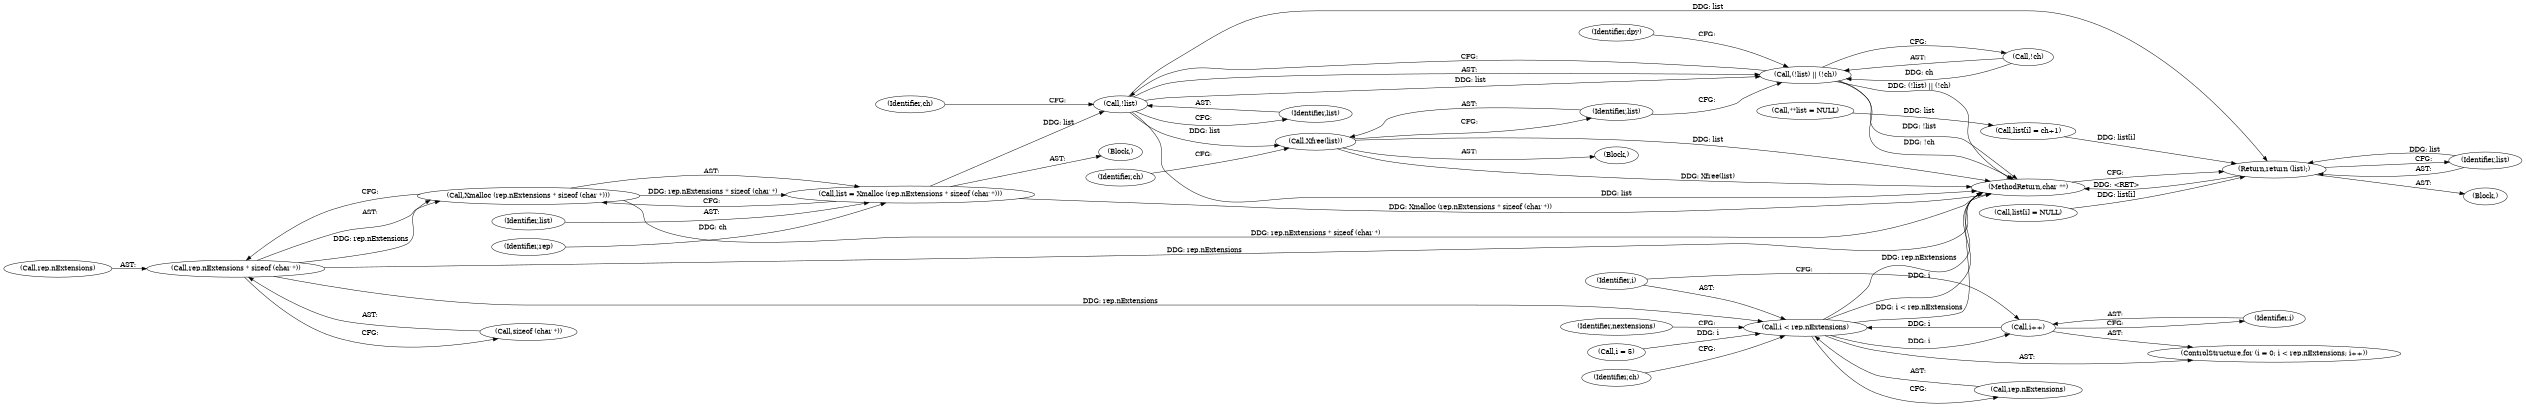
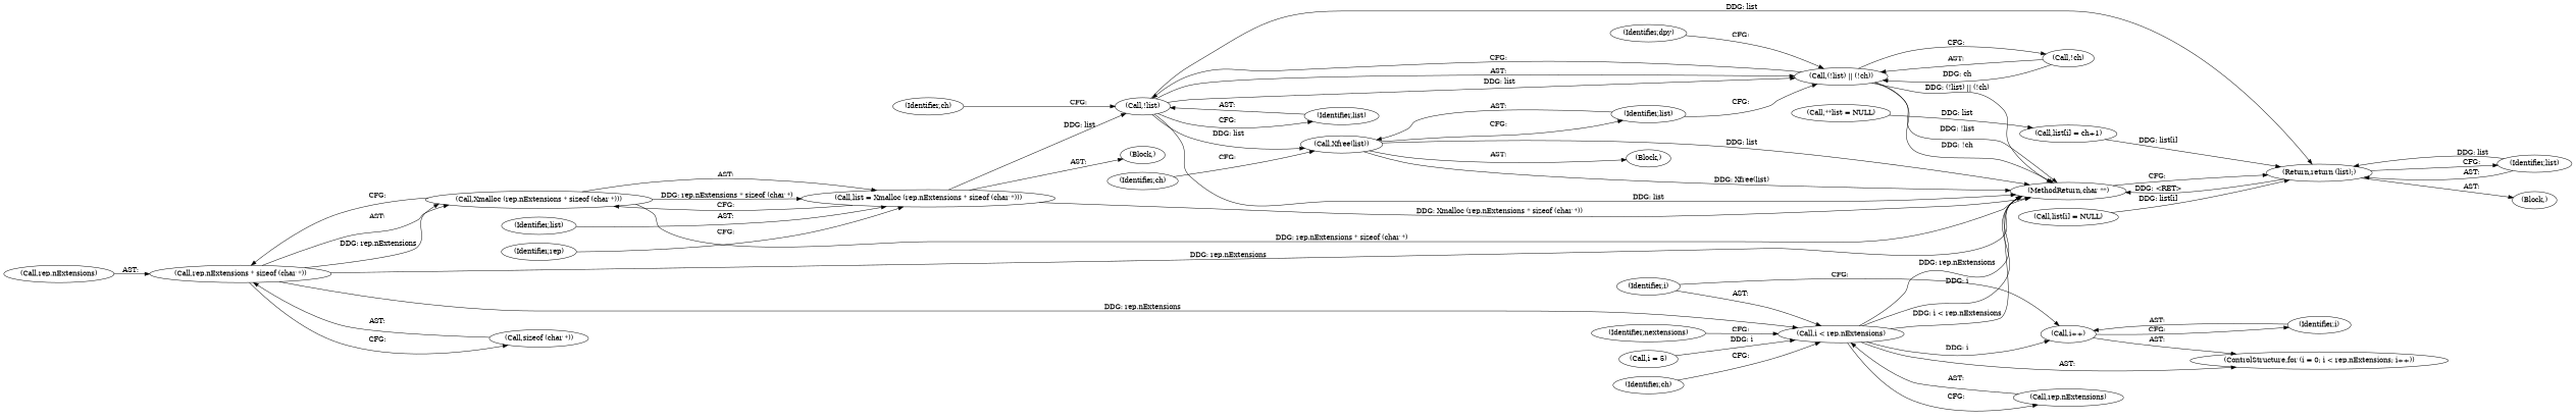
  digraph {
    fontname="DejaVu Serif"
    rankdir=LR
    node [fontname="DejaVu Serif"]
    edge [fontname="DejaVu Serif"]
    n1 [label="(Call,rep.nExtensions * sizeof (char *))"]
    n2 [label="(Call,Xmalloc (rep.nExtensions * sizeof (char *)))"]
    n3 [label="(Call,i < rep.nExtensions)"]
    n4 [label="(MethodReturn,char **)"]
    n5 [label="(Call,sizeof (char *))"]
    n6 [label="(Call,list = Xmalloc (rep.nExtensions * sizeof (char *)))"]
    n7 [label="(Call,i++)"]
    n8 [label="(ControlStructure,for (i = 0; i < rep.nExtensions; i++))"]
    n9 [label="(Call,rep.nExtensions)"]
    n10 [label="(Return,return (list);)"]
    n11 [label="(Call,!list)"]
    n12 [label="(Block,)"]
    n13 [label="(Call,(!list) || (!ch))"]
    n14 [label="(Call,Xfree(list))"]
    n15 [label="(Identifier,list)"]
    n16 [label="(Call,!ch)"]
    n17 [label="(Block,)"]
    n18 [label="(Identifier,list)"]
    n19 [label="(Identifier,list)"]
    n20 [label="(Block,)"]
    n21 [label="(Identifier,i)"]
    n22 [label="(Identifier,nextensions)"]
    n23 [label="(Identifier,i)"]
    n24 [label="(Call,rep.nExtensions)"]
    n25 [label="(Call,list[i] = ch+1)"]
    n26 [label="(Identifier,ch)"]
    n27 [label="(Call,i = 5)"]
    n28 [label="(Identifier,list)"]
    n29 [label="(Call,**list = NULL)"]
    n30 [label="(Call,list[i] = NULL)"]
    n31 [label="(Identifier,dpy)"]
    n32 [label="(Identifier,ch)"]
    n33 [label="(Identifier,ch)"]
    n34 [label="(Identifier,rep)"]
    n1 -> n2 [label="AST: "]
    n1 -> n2 [label="DDG: rep.nExtensions"]
    n1 -> n3 [label="DDG: rep.nExtensions"]
    n1 -> n4 [label="DDG: rep.nExtensions"]
    n1 -> n5 [label="CFG: "]
    n2 -> n1 [label="CFG: "]
    n2 -> n4 [label="DDG: rep.nExtensions * sizeof (char *)"]
    n2 -> n6 [label="AST: "]
    n2 -> n6 [label="DDG: rep.nExtensions * sizeof (char *)"]
    n3 -> n4 [label="DDG: i"]
    n3 -> n4 [label="DDG: i < rep.nExtensions"]
    n3 -> n4 [label="DDG: rep.nExtensions"]
    n3 -> n7 [label="DDG: i"]
    n3 -> n8 [label="AST: "]
    n3 -> n9 [label="CFG: "]
    n4 -> n10 [label="CFG: "]
    n5 -> n1 [label="AST: "]
    n6 -> n2 [label="CFG: "]
    n6 -> n4 [label="DDG: Xmalloc (rep.nExtensions * sizeof (char *))"]
    n6 -> n11 [label="DDG: list"]
    n6 -> n12 [label="AST: "]
-   n7 -> n3 [label="DDG: i"]
    n7 -> n8 [label="AST: "]
    n7 -> n21 [label="CFG: "]
    n9 -> n3 [label="AST: "]
    n10 -> n4 [label="DDG: <RET>"]
    n10 -> n19 [label="CFG: "]
    n10 -> n20 [label="AST: "]
    n11 -> n4 [label="DDG: list"]
    n11 -> n10 [label="DDG: list"]
    n11 -> n13 [label="AST: "]
    n11 -> n13 [label="DDG: list"]
    n11 -> n14 [label="DDG: list"]
    n11 -> n15 [label="CFG: "]
    n13 -> n4 [label="DDG: !ch"]
    n13 -> n4 [label="DDG: (!list) || (!ch)"]
    n13 -> n4 [label="DDG: !list"]
    n13 -> n11 [label="CFG: "]
    n13 -> n16 [label="CFG: "]
    n14 -> n4 [label="DDG: Xfree(list)"]
    n14 -> n4 [label="DDG: list"]
    n14 -> n17 [label="AST: "]
    n14 -> n18 [label="CFG: "]
    n15 -> n11 [label="AST: "]
    n16 -> n13 [label="AST: "]
    n16 -> n13 [label="DDG: ch"]
    n18 -> n13 [label="CFG: "]
    n18 -> n14 [label="AST: "]
    n19 -> n10 [label="AST: "]
    n19 -> n10 [label="DDG: list"]
    n21 -> n7 [label="AST: "]
    n22 -> n3 [label="CFG: "]
    n23 -> n3 [label="AST: "]
    n23 -> n7 [label="CFG: "]
    n24 -> n1 [label="AST: "]
    n25 -> n10 [label="DDG: list[i]"]
    n26 -> n14 [label="CFG: "]
    n27 -> n3 [label="DDG: i"]
    n28 -> n6 [label="AST: "]
    n29 -> n25 [label="DDG: list"]
    n30 -> n10 [label="DDG: list[i]"]
    n31 -> n13 [label="CFG: "]
    n32 -> n11 [label="CFG: "]
    n33 -> n3 [label="CFG: "]
-   n34 -> n6 [label="DDG: ch"]
+   n34 -> n6 [label="CFG: "]
  }
